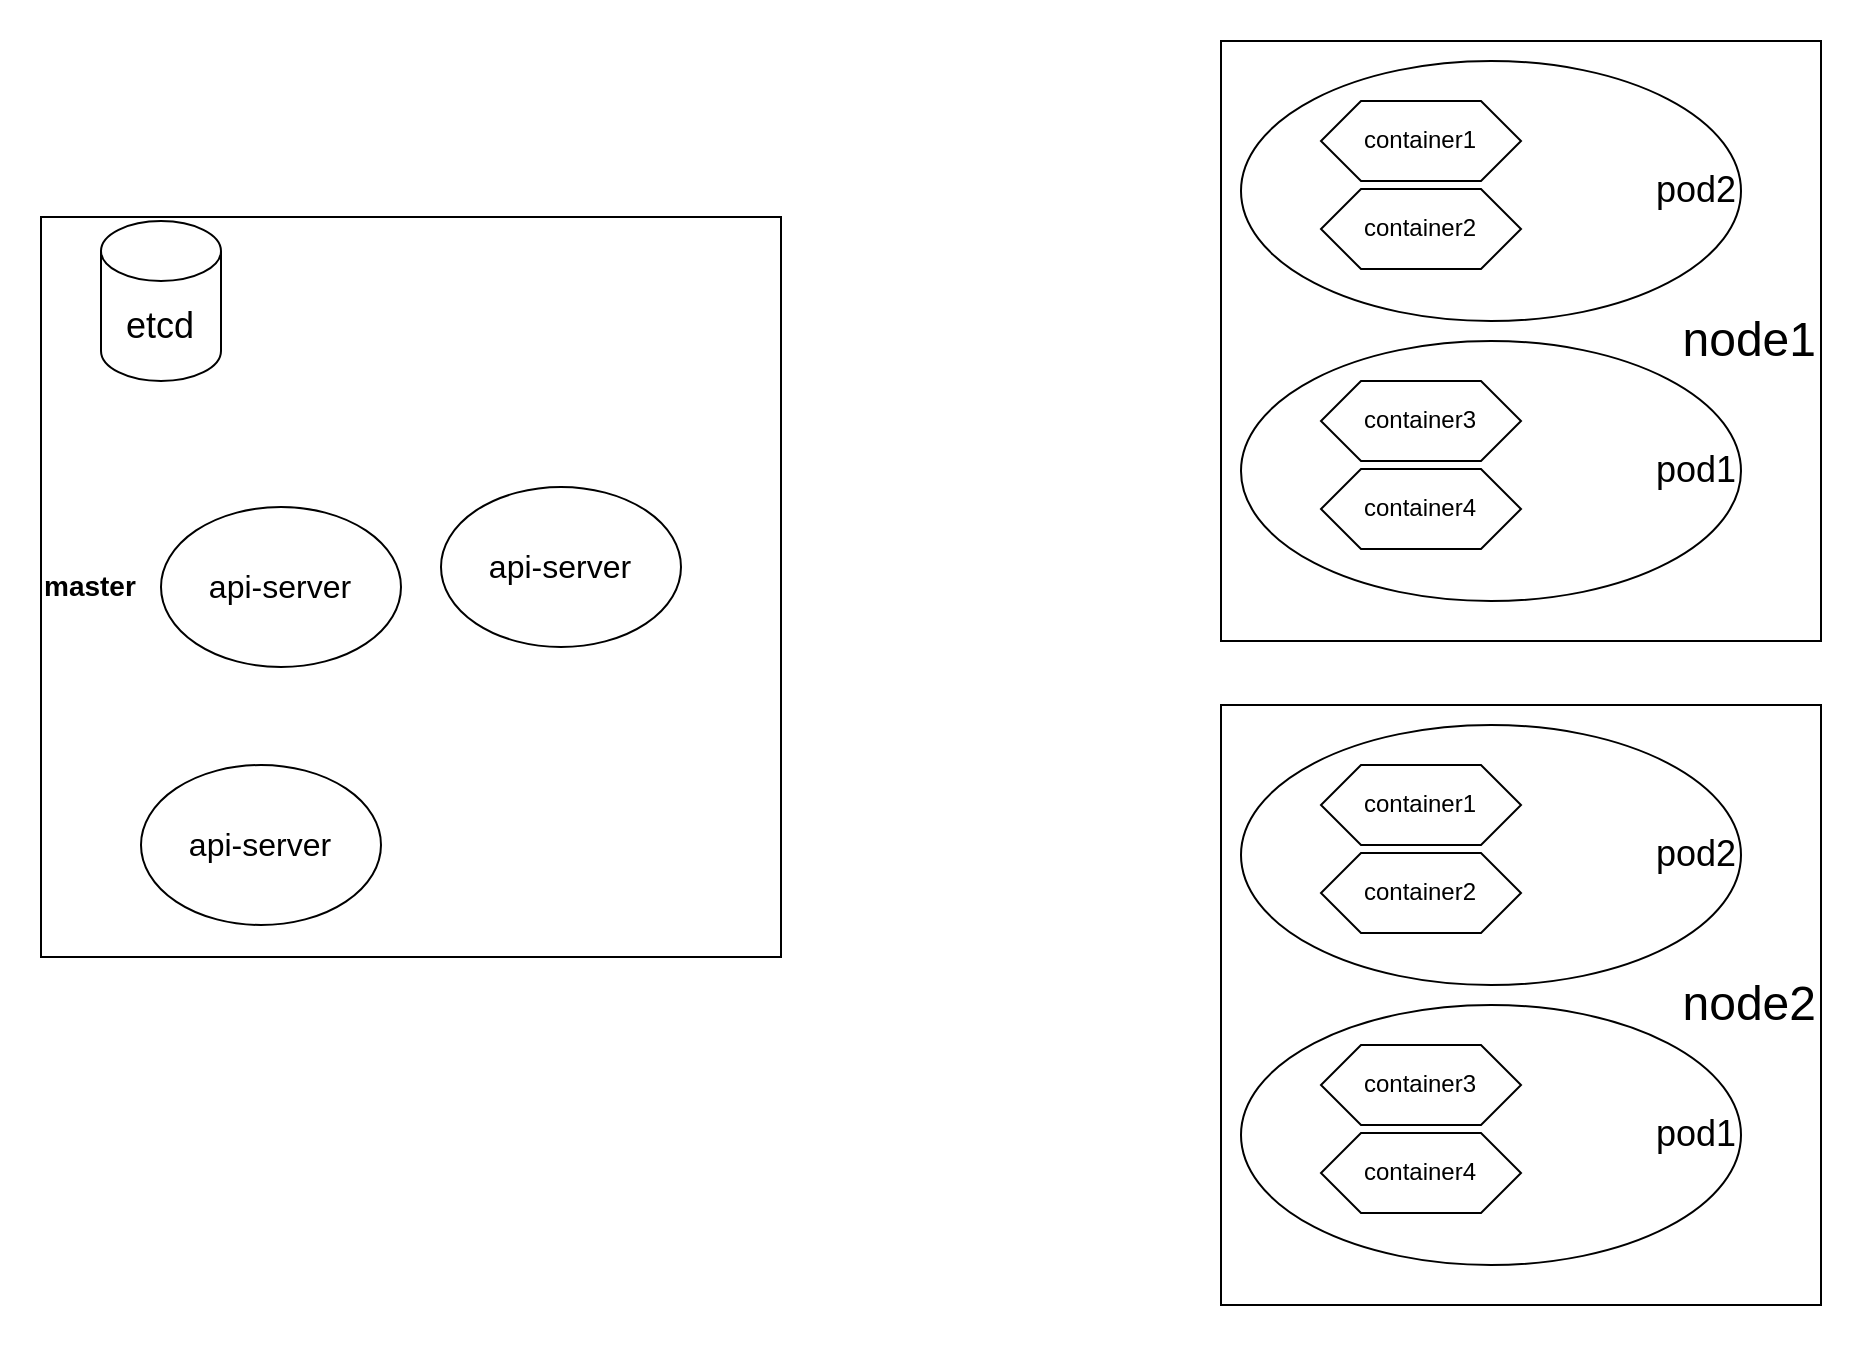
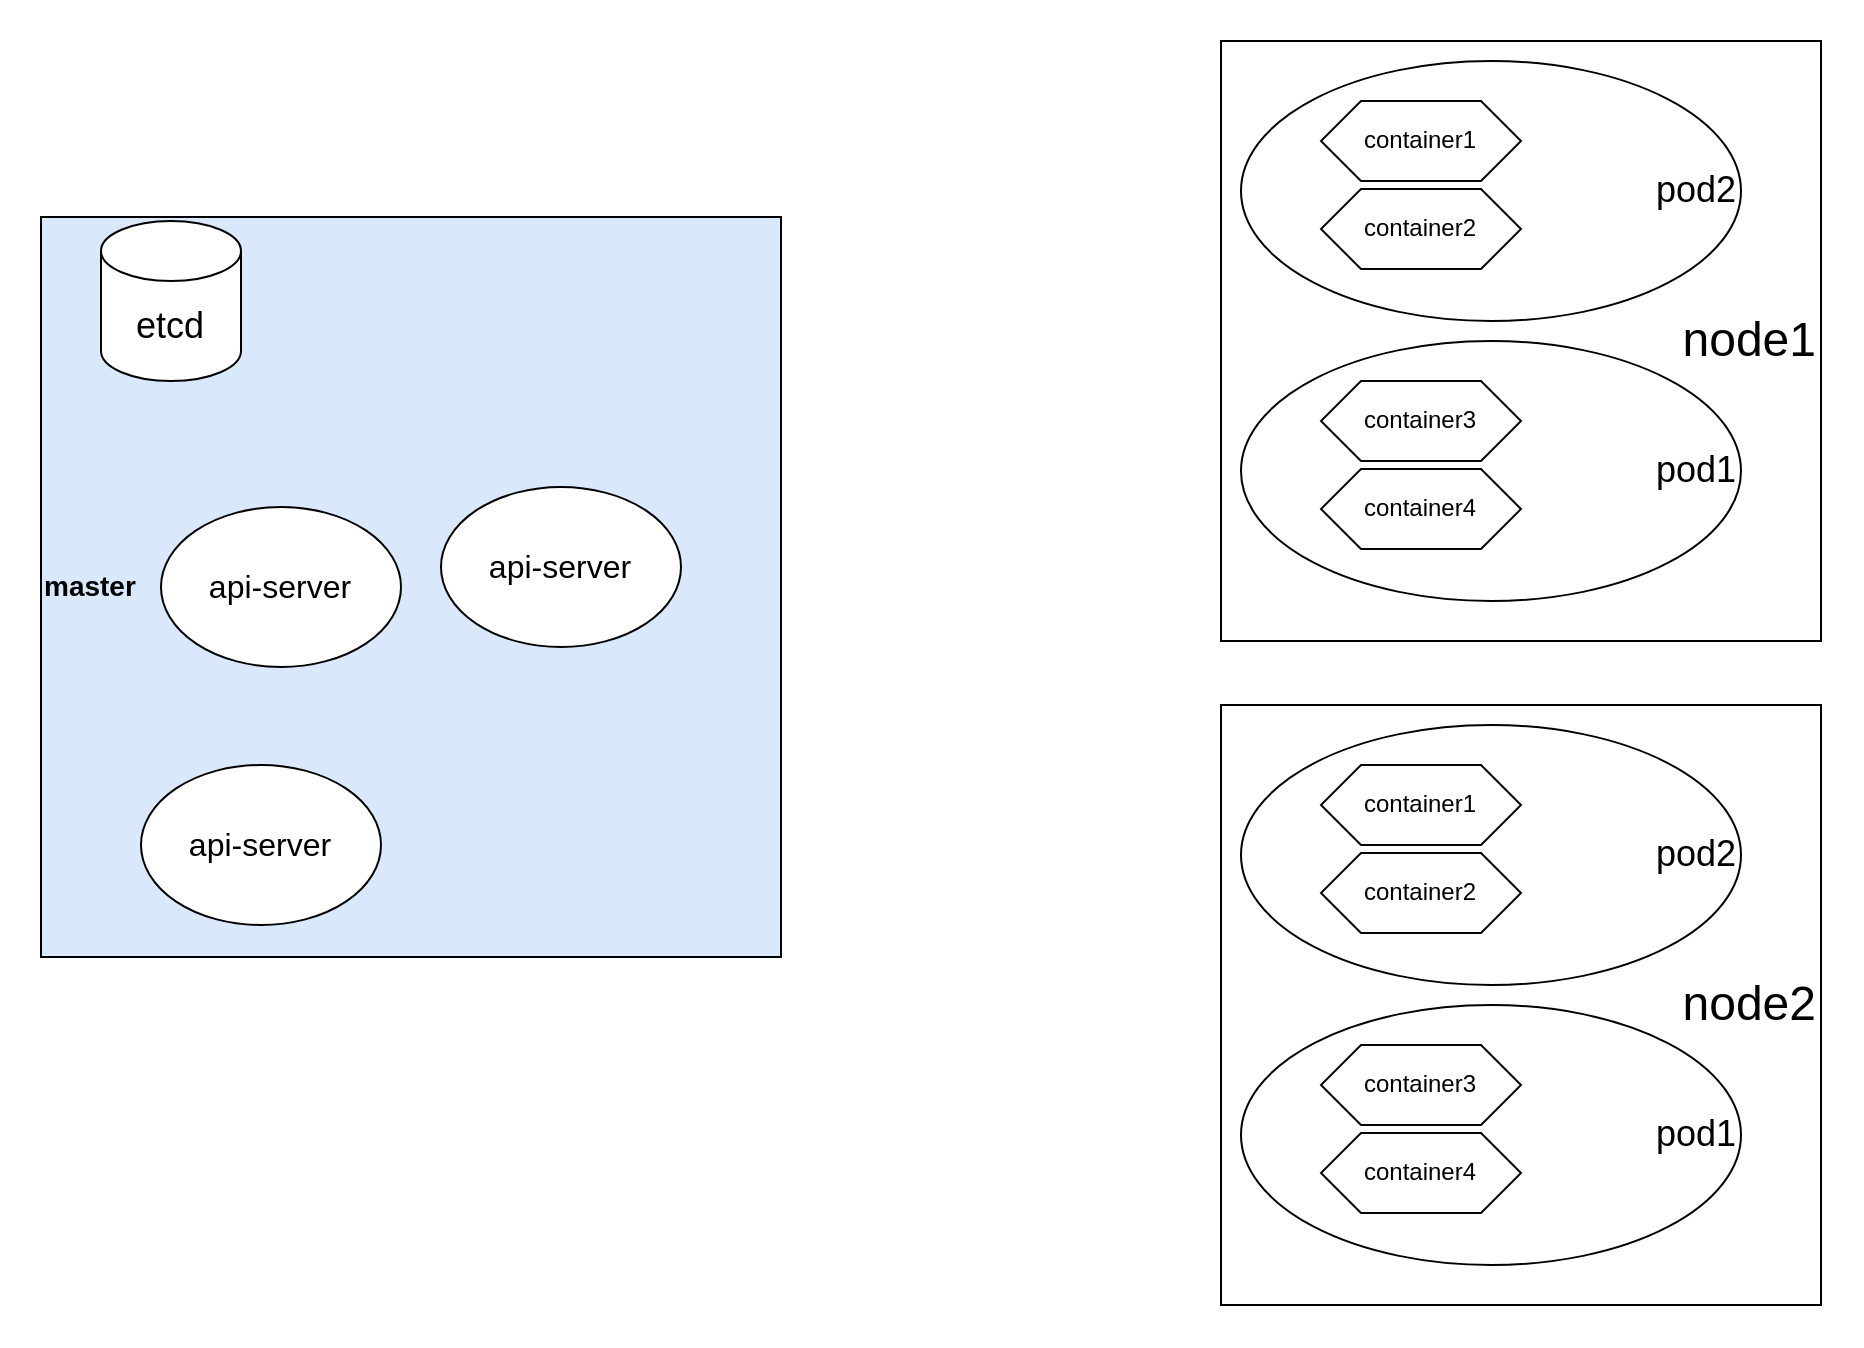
  <mxCell id="0" />
  <mxCell id="1" parent="0" />
  <mxCell id="2" value="&lt;font style=&quot;font-size: 24px;&quot;&gt;node1&lt;/font&gt;" style="whiteSpace=wrap;html=1;aspect=fixed;align=right;" parent="1" vertex="1"><mxGeometry x="610" y="20" width="300" height="300" as="geometry" /></mxCell>
- <mxCell id="3" value="&lt;font style=&quot;font-size: 14px;&quot;&gt;&lt;b&gt;master&lt;/b&gt;&lt;/font&gt;" style="whiteSpace=wrap;html=1;aspect=fixed;align=left;" parent="1" vertex="1"><mxGeometry x="20" y="108" width="370" height="370" as="geometry" /></mxCell>
+ <mxCell id="3" value="&lt;font style=&quot;font-size: 14px;&quot;&gt;&lt;b&gt;master&lt;/b&gt;&lt;/font&gt;" style="whiteSpace=wrap;html=1;aspect=fixed;align=left;fillColor=#dae8fc;" parent="1" vertex="1"><mxGeometry x="20" y="108" width="370" height="370" as="geometry" /></mxCell>
  <mxCell id="4" value="&lt;font size=&quot;3&quot;&gt;api-server&lt;/font&gt;" style="ellipse;whiteSpace=wrap;html=1;" parent="1" vertex="1"><mxGeometry x="220" y="243" width="120" height="80" as="geometry" /></mxCell>
  <mxCell id="5" value="&lt;font size=&quot;3&quot;&gt;api-server&lt;/font&gt;" style="ellipse;whiteSpace=wrap;html=1;" parent="1" vertex="1"><mxGeometry x="80" y="253" width="120" height="80" as="geometry" /></mxCell>
  <mxCell id="6" value="&lt;font size=&quot;3&quot;&gt;api-server&lt;/font&gt;" style="ellipse;whiteSpace=wrap;html=1;" parent="1" vertex="1"><mxGeometry x="70" y="382" width="120" height="80" as="geometry" /></mxCell>
- <mxCell id="7" value="&lt;font style=&quot;font-size: 18px;&quot;&gt;etcd&lt;/font&gt;" style="shape=cylinder3;whiteSpace=wrap;html=1;boundedLbl=1;backgroundOutline=1;size=15;" parent="1" vertex="1"><mxGeometry x="50" y="110" width="60" height="80" as="geometry" /></mxCell>
+ <mxCell id="7" value="&lt;font style=&quot;font-size: 18px;&quot;&gt;etcd&lt;/font&gt;" style="shape=cylinder3;whiteSpace=wrap;html=1;boundedLbl=1;backgroundOutline=1;size=15;" parent="1" vertex="1"><mxGeometry x="50" y="110" width="70" height="80" as="geometry" /></mxCell>
  <mxCell id="8" value="&lt;font style=&quot;font-size: 18px;&quot;&gt;pod2&lt;/font&gt;" style="ellipse;whiteSpace=wrap;html=1;align=right;" parent="1" vertex="1"><mxGeometry x="620" y="30" width="250" height="130" as="geometry" /></mxCell>
  <mxCell id="9" value="container1" style="shape=hexagon;perimeter=hexagonPerimeter2;whiteSpace=wrap;html=1;fixedSize=1;" parent="1" vertex="1"><mxGeometry x="660" y="50" width="100" height="40" as="geometry" /></mxCell>
  <mxCell id="10" value="container2" style="shape=hexagon;perimeter=hexagonPerimeter2;whiteSpace=wrap;html=1;fixedSize=1;" parent="1" vertex="1"><mxGeometry x="660" y="94" width="100" height="40" as="geometry" /></mxCell>
  <mxCell id="11" value="&lt;font style=&quot;font-size: 18px;&quot;&gt;pod1&lt;/font&gt;" style="ellipse;whiteSpace=wrap;html=1;align=right;" parent="1" vertex="1"><mxGeometry x="620" y="170" width="250" height="130" as="geometry" /></mxCell>
  <mxCell id="12" value="container3" style="shape=hexagon;perimeter=hexagonPerimeter2;whiteSpace=wrap;html=1;fixedSize=1;" parent="1" vertex="1"><mxGeometry x="660" y="190" width="100" height="40" as="geometry" /></mxCell>
  <mxCell id="13" value="container4" style="shape=hexagon;perimeter=hexagonPerimeter2;whiteSpace=wrap;html=1;fixedSize=1;" parent="1" vertex="1"><mxGeometry x="660" y="234" width="100" height="40" as="geometry" /></mxCell>
  <mxCell id="14" value="&lt;font style=&quot;font-size: 24px;&quot;&gt;node2&lt;/font&gt;" style="whiteSpace=wrap;html=1;aspect=fixed;align=right;" parent="1" vertex="1"><mxGeometry x="610" y="352" width="300" height="300" as="geometry" /></mxCell>
  <mxCell id="15" value="&lt;font style=&quot;font-size: 18px;&quot;&gt;pod2&lt;/font&gt;" style="ellipse;whiteSpace=wrap;html=1;align=right;" parent="1" vertex="1"><mxGeometry x="620" y="362" width="250" height="130" as="geometry" /></mxCell>
  <mxCell id="16" value="container1" style="shape=hexagon;perimeter=hexagonPerimeter2;whiteSpace=wrap;html=1;fixedSize=1;" parent="1" vertex="1"><mxGeometry x="660" y="382" width="100" height="40" as="geometry" /></mxCell>
  <mxCell id="17" value="container2" style="shape=hexagon;perimeter=hexagonPerimeter2;whiteSpace=wrap;html=1;fixedSize=1;" parent="1" vertex="1"><mxGeometry x="660" y="426" width="100" height="40" as="geometry" /></mxCell>
  <mxCell id="18" value="&lt;font style=&quot;font-size: 18px;&quot;&gt;pod1&lt;/font&gt;" style="ellipse;whiteSpace=wrap;html=1;align=right;" parent="1" vertex="1"><mxGeometry x="620" y="502" width="250" height="130" as="geometry" /></mxCell>
  <mxCell id="19" value="container3" style="shape=hexagon;perimeter=hexagonPerimeter2;whiteSpace=wrap;html=1;fixedSize=1;" parent="1" vertex="1"><mxGeometry x="660" y="522" width="100" height="40" as="geometry" /></mxCell>
  <mxCell id="20" value="container4" style="shape=hexagon;perimeter=hexagonPerimeter2;whiteSpace=wrap;html=1;fixedSize=1;" parent="1" vertex="1"><mxGeometry x="660" y="566" width="100" height="40" as="geometry" /></mxCell>
